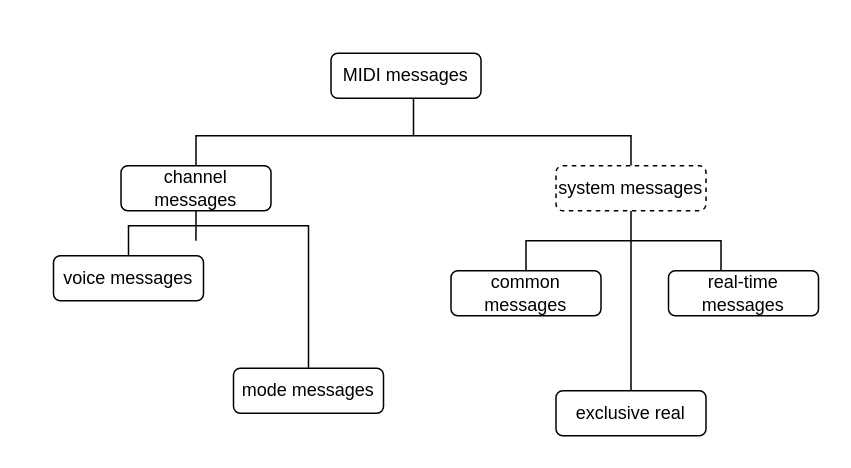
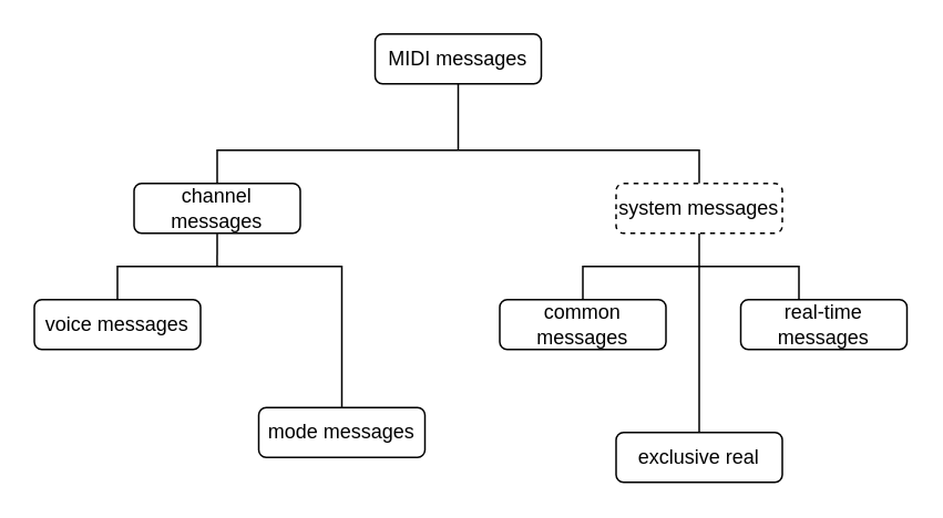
  <mxCell id="0" />
  <mxCell id="1" parent="0" />
  <mxCell id="2" value="" style="group;movable=0;resizable=0;rotatable=0;deletable=0;editable=0;connectable=0;shadow=0;" parent="1" vertex="1" connectable="0"><mxGeometry x="20" y="20" width="525" height="270" as="geometry" /></mxCell>
  <mxCell id="3" style="edgeStyle=orthogonalEdgeStyle;rounded=0;orthogonalLoop=1;jettySize=auto;html=1;exitX=0.5;exitY=1;exitDx=0;exitDy=0;endArrow=none;endFill=0;fontStyle=0;sketch=0;shadow=0;strokeWidth=1;movable=0;resizable=0;rotatable=0;deletable=0;editable=0;connectable=0;" parent="2" source="4" edge="1"><mxGeometry relative="1" as="geometry"><mxPoint x="255" y="70" as="targetPoint" /></mxGeometry></mxCell>
- <mxCell id="4" value="MIDI messages" style="rounded=1;whiteSpace=wrap;html=1;fontStyle=0;sketch=0;shadow=0;strokeWidth=1;movable=0;resizable=0;rotatable=0;deletable=0;editable=0;connectable=0;" parent="2" vertex="1"><mxGeometry x="200" y="15" width="100" height="30" as="geometry" /></mxCell>
+ <mxCell id="4" value="MIDI messages" style="rounded=1;whiteSpace=wrap;html=1;fontStyle=0;sketch=0;shadow=0;strokeWidth=1;movable=0;resizable=0;rotatable=0;deletable=0;editable=0;connectable=0;" parent="2" vertex="1"><mxGeometry x="205" width="100" height="30" as="geometry" /></mxCell>
  <mxCell id="5" style="edgeStyle=orthogonalEdgeStyle;rounded=0;orthogonalLoop=1;jettySize=auto;html=1;exitX=0.5;exitY=1;exitDx=0;exitDy=0;endArrow=none;endFill=0;fontStyle=0;sketch=0;shadow=0;strokeWidth=1;movable=0;resizable=0;rotatable=0;deletable=0;editable=0;connectable=0;" parent="2" source="6" edge="1"><mxGeometry relative="1" as="geometry"><mxPoint x="109.966" y="140" as="targetPoint" /></mxGeometry></mxCell>
  <mxCell id="6" value="channel messages" style="rounded=1;whiteSpace=wrap;html=1;fontStyle=0;sketch=0;shadow=0;strokeWidth=1;movable=0;resizable=0;rotatable=0;deletable=0;editable=0;connectable=0;" parent="2" vertex="1"><mxGeometry x="60" y="90" width="100" height="30" as="geometry" /></mxCell>
  <mxCell id="7" style="edgeStyle=orthogonalEdgeStyle;rounded=0;orthogonalLoop=1;jettySize=auto;html=1;exitX=0.5;exitY=0;exitDx=0;exitDy=0;entryX=0.5;entryY=0;entryDx=0;entryDy=0;endArrow=none;endFill=0;fontStyle=0;sketch=0;shadow=0;strokeWidth=1;movable=0;resizable=0;rotatable=0;deletable=0;editable=0;connectable=0;" parent="2" source="9" target="6" edge="1"><mxGeometry relative="1" as="geometry"><Array as="points"><mxPoint x="400" y="70" /><mxPoint x="110" y="70" /></Array></mxGeometry></mxCell>
  <mxCell id="8" style="edgeStyle=orthogonalEdgeStyle;rounded=0;orthogonalLoop=1;jettySize=auto;html=1;exitX=0.5;exitY=1;exitDx=0;exitDy=0;endArrow=none;endFill=0;fontStyle=0;sketch=0;shadow=0;strokeWidth=1;movable=0;resizable=0;rotatable=0;deletable=0;editable=0;connectable=0;" parent="2" source="9" edge="1"><mxGeometry relative="1" as="geometry"><mxPoint x="400" y="140" as="targetPoint" /></mxGeometry></mxCell>
  <mxCell id="9" value="system messages" style="rounded=1;whiteSpace=wrap;html=1;fontStyle=0;sketch=0;shadow=0;strokeWidth=1;movable=0;resizable=0;rotatable=0;deletable=0;editable=0;connectable=0;dashed=1;" parent="2" vertex="1"><mxGeometry x="350" y="90" width="100" height="30" as="geometry" /></mxCell>
- <mxCell id="10" value="voice messages" style="rounded=1;whiteSpace=wrap;html=1;fontStyle=0;sketch=0;shadow=0;strokeWidth=1;movable=0;resizable=0;rotatable=0;deletable=0;editable=0;connectable=0;" parent="2" vertex="1"><mxGeometry x="15" y="150" width="100" height="30" as="geometry" /></mxCell>
+ <mxCell id="10" value="voice messages" style="rounded=1;whiteSpace=wrap;html=1;fontStyle=0;sketch=0;shadow=0;strokeWidth=1;movable=0;resizable=0;rotatable=0;deletable=0;editable=0;connectable=0;" parent="2" vertex="1"><mxGeometry y="160" width="100" height="30" as="geometry" /></mxCell>
  <mxCell id="11" value="mode messages" style="rounded=1;whiteSpace=wrap;html=1;fontStyle=0;sketch=0;shadow=0;strokeWidth=1;movable=0;resizable=0;rotatable=0;deletable=0;editable=0;connectable=0;" parent="2" vertex="1"><mxGeometry x="135" y="225" width="100" height="30" as="geometry" /></mxCell>
  <mxCell id="12" style="edgeStyle=orthogonalEdgeStyle;rounded=0;orthogonalLoop=1;jettySize=auto;html=1;exitX=0.5;exitY=0;exitDx=0;exitDy=0;entryX=0.5;entryY=0;entryDx=0;entryDy=0;endArrow=none;endFill=0;fontStyle=0;sketch=0;shadow=0;strokeWidth=1;movable=0;resizable=0;rotatable=0;deletable=0;editable=0;connectable=0;" parent="2" source="10" target="11" edge="1"><mxGeometry relative="1" as="geometry" /></mxCell>
  <mxCell id="13" style="edgeStyle=orthogonalEdgeStyle;rounded=0;orthogonalLoop=1;jettySize=auto;html=1;exitX=0.5;exitY=0;exitDx=0;exitDy=0;entryX=0.5;entryY=0;entryDx=0;entryDy=0;endArrow=none;endFill=0;fontStyle=0;sketch=0;shadow=0;strokeWidth=1;movable=0;resizable=0;rotatable=0;deletable=0;editable=0;connectable=0;" parent="2" source="14" edge="1"><mxGeometry relative="1" as="geometry"><mxPoint x="460" y="160" as="targetPoint" /><Array as="points"><mxPoint x="330" y="140" /><mxPoint x="460" y="140" /></Array></mxGeometry></mxCell>
  <mxCell id="14" value="common messages" style="rounded=1;whiteSpace=wrap;html=1;fontStyle=0;sketch=0;shadow=0;strokeWidth=1;movable=0;resizable=0;rotatable=0;deletable=0;editable=0;connectable=0;" parent="2" vertex="1"><mxGeometry x="280" y="160" width="100" height="30" as="geometry" /></mxCell>
  <mxCell id="15" value="real-time messages" style="rounded=1;whiteSpace=wrap;html=1;fontStyle=0;sketch=0;shadow=0;strokeWidth=1;movable=0;resizable=0;rotatable=0;deletable=0;editable=0;connectable=0;" parent="2" vertex="1"><mxGeometry x="425" y="160" width="100" height="30" as="geometry" /></mxCell>
  <mxCell id="16" style="edgeStyle=orthogonalEdgeStyle;rounded=0;orthogonalLoop=1;jettySize=auto;html=1;exitX=0.5;exitY=0;exitDx=0;exitDy=0;endArrow=none;endFill=0;fontStyle=0;sketch=0;shadow=0;strokeWidth=1;movable=0;resizable=0;rotatable=0;deletable=0;editable=0;connectable=0;" parent="2" source="17" edge="1"><mxGeometry relative="1" as="geometry"><mxPoint x="400" y="140" as="targetPoint" /><Array as="points"><mxPoint x="400" y="140" /><mxPoint x="400" y="140" /></Array></mxGeometry></mxCell>
  <mxCell id="17" value="exclusive real" style="rounded=1;whiteSpace=wrap;html=1;fontStyle=0;sketch=0;shadow=0;strokeWidth=1;movable=0;resizable=0;rotatable=0;deletable=0;editable=0;connectable=0;" parent="2" vertex="1"><mxGeometry x="350" y="240" width="100" height="30" as="geometry" /></mxCell>
